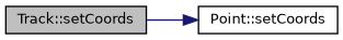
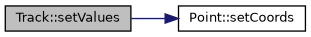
  digraph {
    rankdir=LR
    fontname="DejaVu Sans"
    node [color=black fontname="DejaVu Sans" fontsize=10 shape=record style=filled]
-   n1 [fillcolor=grey75 fontcolor=black height=0.2 label="Track::setCoords" width=0.4]
+   n1 [fillcolor=grey75 fontcolor=black height=0.2 label="Track::setValues" width=0.4]
    n2 [fillcolor=white height=0.2 label="Point::setCoords" width=0.4]
    n1 -> n2 [color=midnightblue fontname="DejaVu Sans" fontsize=10 labelfontname=Helvetica labelfontsize=10 style=solid]
  }
